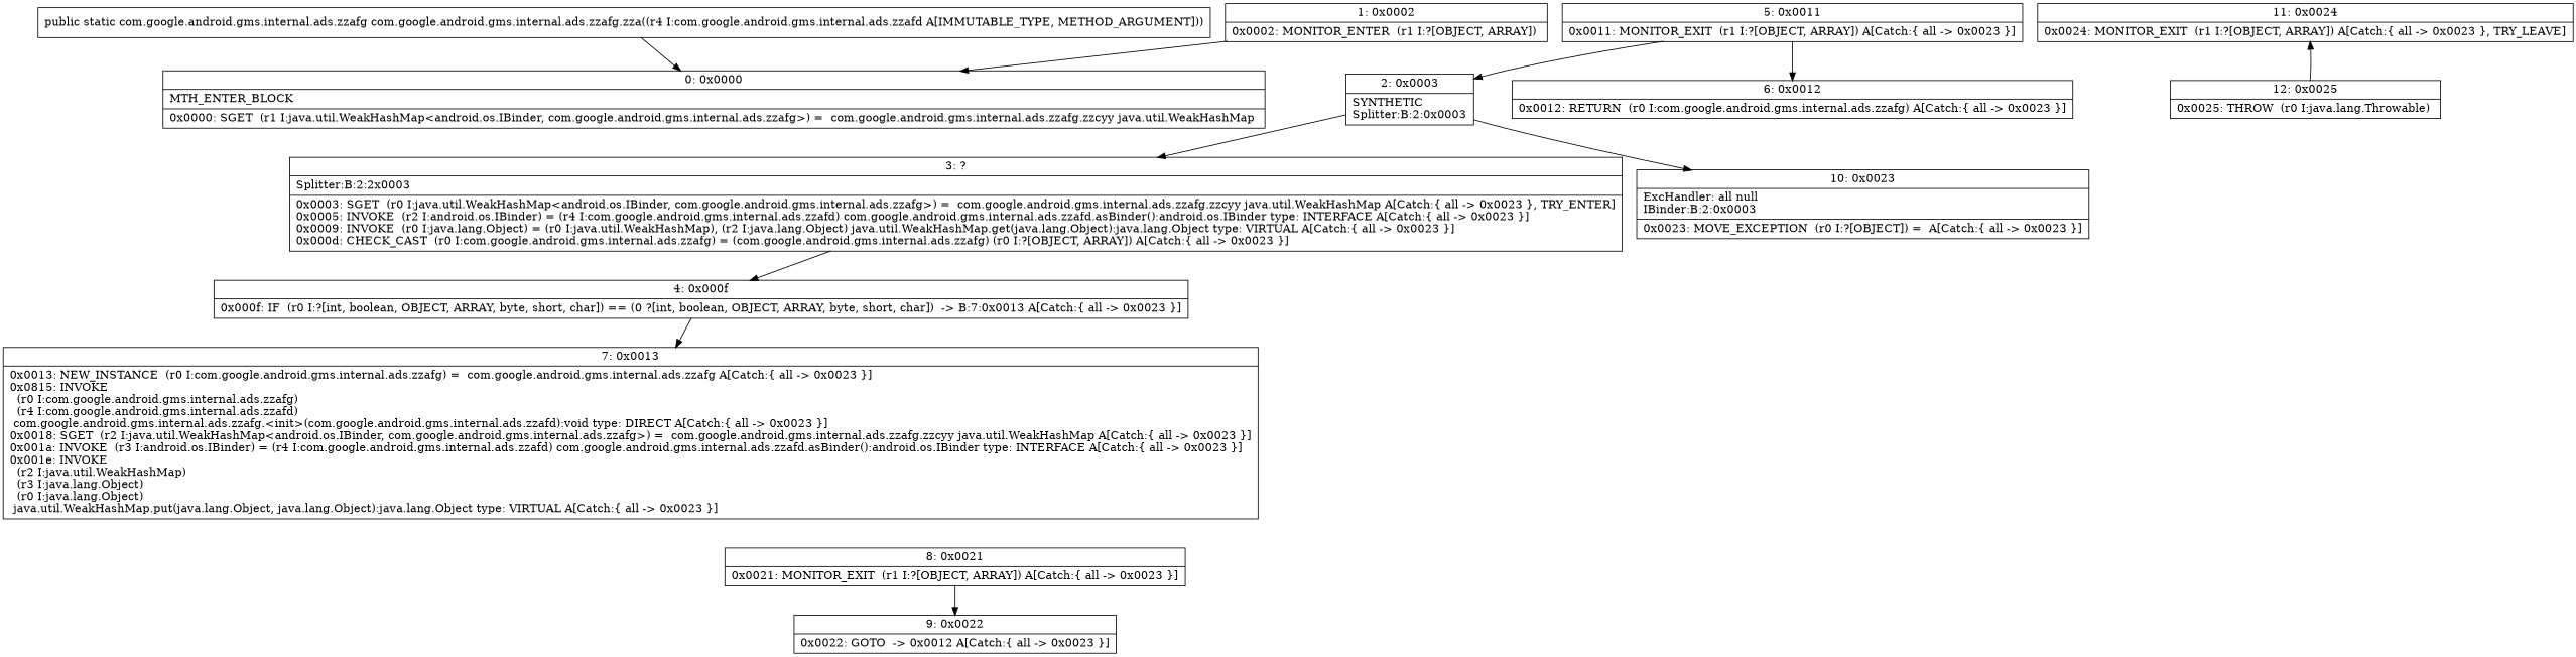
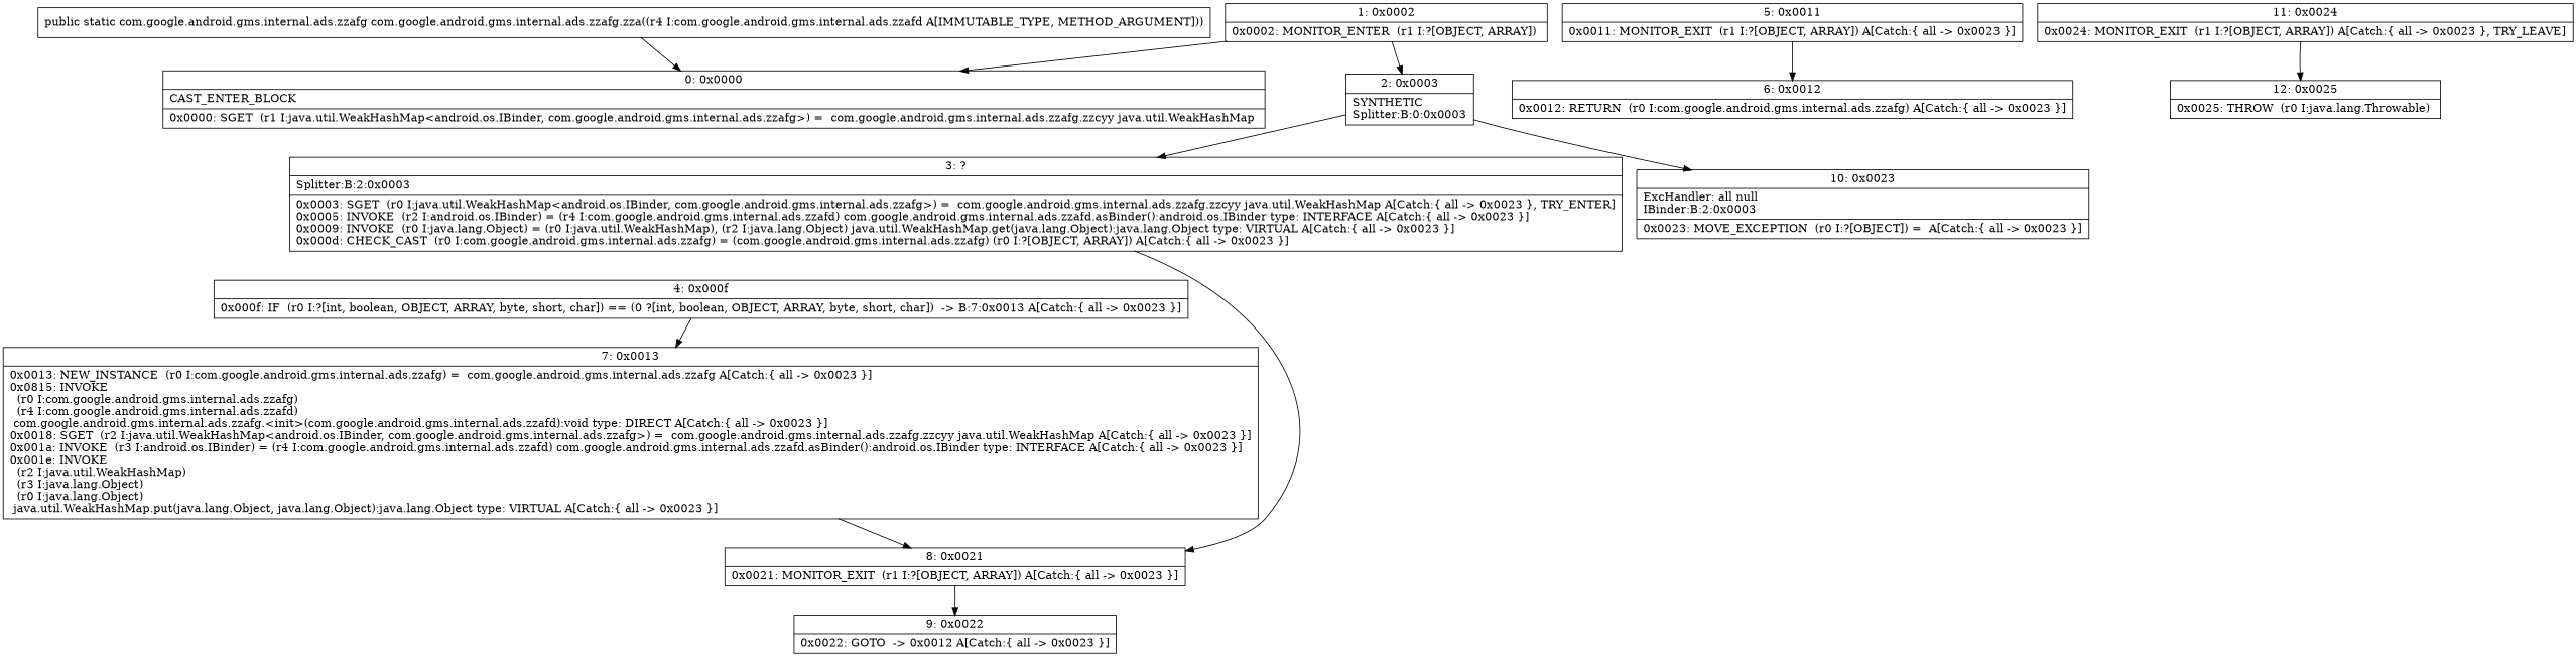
  digraph {
    node [shape=record]
-   n1 [label="{0\:\ 0x0000|MTH_ENTER_BLOCK\l|0x0000: SGET  (r1 I:java.util.WeakHashMap\<android.os.IBinder, com.google.android.gms.internal.ads.zzafg\>) =  com.google.android.gms.internal.ads.zzafg.zzcyy java.util.WeakHashMap \l}"]
+   n1 [label="{0\:\ 0x0000|CAST_ENTER_BLOCK\l|0x0000: SGET  (r1 I:java.util.WeakHashMap\<android.os.IBinder, com.google.android.gms.internal.ads.zzafg\>) =  com.google.android.gms.internal.ads.zzafg.zzcyy java.util.WeakHashMap \l}"]
    n2 [label="{1\:\ 0x0002|0x0002: MONITOR_ENTER  (r1 I:?[OBJECT, ARRAY]) \l}"]
-   n3 [label="{2\:\ 0x0003|SYNTHETIC\lSplitter:B:2:0x0003\l}"]
-   n4 [label="{3\:\ ?|Splitter:B:2:2x0003\l|0x0003: SGET  (r0 I:java.util.WeakHashMap\<android.os.IBinder, com.google.android.gms.internal.ads.zzafg\>) =  com.google.android.gms.internal.ads.zzafg.zzcyy java.util.WeakHashMap A[Catch:\{ all \-\> 0x0023 \}, TRY_ENTER]\l0x0005: INVOKE  (r2 I:android.os.IBinder) = (r4 I:com.google.android.gms.internal.ads.zzafd) com.google.android.gms.internal.ads.zzafd.asBinder():android.os.IBinder type: INTERFACE A[Catch:\{ all \-\> 0x0023 \}]\l0x0009: INVOKE  (r0 I:java.lang.Object) = (r0 I:java.util.WeakHashMap), (r2 I:java.lang.Object) java.util.WeakHashMap.get(java.lang.Object):java.lang.Object type: VIRTUAL A[Catch:\{ all \-\> 0x0023 \}]\l0x000d: CHECK_CAST  (r0 I:com.google.android.gms.internal.ads.zzafg) = (com.google.android.gms.internal.ads.zzafg) (r0 I:?[OBJECT, ARRAY]) A[Catch:\{ all \-\> 0x0023 \}]\l}"]
+   n3 [label="{2\:\ 0x0003|SYNTHETIC\lSplitter:B:0:0x0003\l}"]
+   n4 [label="{3\:\ ?|Splitter:B:2:0x0003\l|0x0003: SGET  (r0 I:java.util.WeakHashMap\<android.os.IBinder, com.google.android.gms.internal.ads.zzafg\>) =  com.google.android.gms.internal.ads.zzafg.zzcyy java.util.WeakHashMap A[Catch:\{ all \-\> 0x0023 \}, TRY_ENTER]\l0x0005: INVOKE  (r2 I:android.os.IBinder) = (r4 I:com.google.android.gms.internal.ads.zzafd) com.google.android.gms.internal.ads.zzafd.asBinder():android.os.IBinder type: INTERFACE A[Catch:\{ all \-\> 0x0023 \}]\l0x0009: INVOKE  (r0 I:java.lang.Object) = (r0 I:java.util.WeakHashMap), (r2 I:java.lang.Object) java.util.WeakHashMap.get(java.lang.Object):java.lang.Object type: VIRTUAL A[Catch:\{ all \-\> 0x0023 \}]\l0x000d: CHECK_CAST  (r0 I:com.google.android.gms.internal.ads.zzafg) = (com.google.android.gms.internal.ads.zzafg) (r0 I:?[OBJECT, ARRAY]) A[Catch:\{ all \-\> 0x0023 \}]\l}"]
    n5 [label="{10\:\ 0x0023|ExcHandler: all null\lIBinder:B:2:0x0003\l|0x0023: MOVE_EXCEPTION  (r0 I:?[OBJECT]) =  A[Catch:\{ all \-\> 0x0023 \}]\l}"]
    n6 [label="{4\:\ 0x000f|0x000f: IF  (r0 I:?[int, boolean, OBJECT, ARRAY, byte, short, char]) == (0 ?[int, boolean, OBJECT, ARRAY, byte, short, char])  \-\> B:7:0x0013 A[Catch:\{ all \-\> 0x0023 \}]\l}"]
    n7 [label="{7\:\ 0x0013|0x0013: NEW_INSTANCE  (r0 I:com.google.android.gms.internal.ads.zzafg) =  com.google.android.gms.internal.ads.zzafg A[Catch:\{ all \-\> 0x0023 \}]\l0x0815: INVOKE  \l  (r0 I:com.google.android.gms.internal.ads.zzafg)\l  (r4 I:com.google.android.gms.internal.ads.zzafd)\l com.google.android.gms.internal.ads.zzafg.\<init\>(com.google.android.gms.internal.ads.zzafd):void type: DIRECT A[Catch:\{ all \-\> 0x0023 \}]\l0x0018: SGET  (r2 I:java.util.WeakHashMap\<android.os.IBinder, com.google.android.gms.internal.ads.zzafg\>) =  com.google.android.gms.internal.ads.zzafg.zzcyy java.util.WeakHashMap A[Catch:\{ all \-\> 0x0023 \}]\l0x001a: INVOKE  (r3 I:android.os.IBinder) = (r4 I:com.google.android.gms.internal.ads.zzafd) com.google.android.gms.internal.ads.zzafd.asBinder():android.os.IBinder type: INTERFACE A[Catch:\{ all \-\> 0x0023 \}]\l0x001e: INVOKE  \l  (r2 I:java.util.WeakHashMap)\l  (r3 I:java.lang.Object)\l  (r0 I:java.lang.Object)\l java.util.WeakHashMap.put(java.lang.Object, java.lang.Object):java.lang.Object type: VIRTUAL A[Catch:\{ all \-\> 0x0023 \}]\l}"]
    n8 [label="{5\:\ 0x0011|0x0011: MONITOR_EXIT  (r1 I:?[OBJECT, ARRAY]) A[Catch:\{ all \-\> 0x0023 \}]\l}"]
    n9 [label="{6\:\ 0x0012|0x0012: RETURN  (r0 I:com.google.android.gms.internal.ads.zzafg) A[Catch:\{ all \-\> 0x0023 \}]\l}"]
    n10 [label="{8\:\ 0x0021|0x0021: MONITOR_EXIT  (r1 I:?[OBJECT, ARRAY]) A[Catch:\{ all \-\> 0x0023 \}]\l}"]
    n11 [label="{9\:\ 0x0022|0x0022: GOTO  \-\> 0x0012 A[Catch:\{ all \-\> 0x0023 \}]\l}"]
    n12 [label="{11\:\ 0x0024|0x0024: MONITOR_EXIT  (r1 I:?[OBJECT, ARRAY]) A[Catch:\{ all \-\> 0x0023 \}, TRY_LEAVE]\l}"]
    n13 [label="{12\:\ 0x0025|0x0025: THROW  (r0 I:java.lang.Throwable) \l}"]
    n14 [label="{public static com.google.android.gms.internal.ads.zzafg com.google.android.gms.internal.ads.zzafg.zza((r4 I:com.google.android.gms.internal.ads.zzafd A[IMMUTABLE_TYPE, METHOD_ARGUMENT])) }"]
    n2 -> n1
-   n8 -> n3
+   n2 -> n3
    n3 -> n4
    n3 -> n5
-   n4 -> n6
+   n4 -> n10
    n6 -> n7
+   n7 -> n10
    n8 -> n9
    n10 -> n11
-   n13 -> n12
+   n12 -> n13
    n14 -> n1
  }
